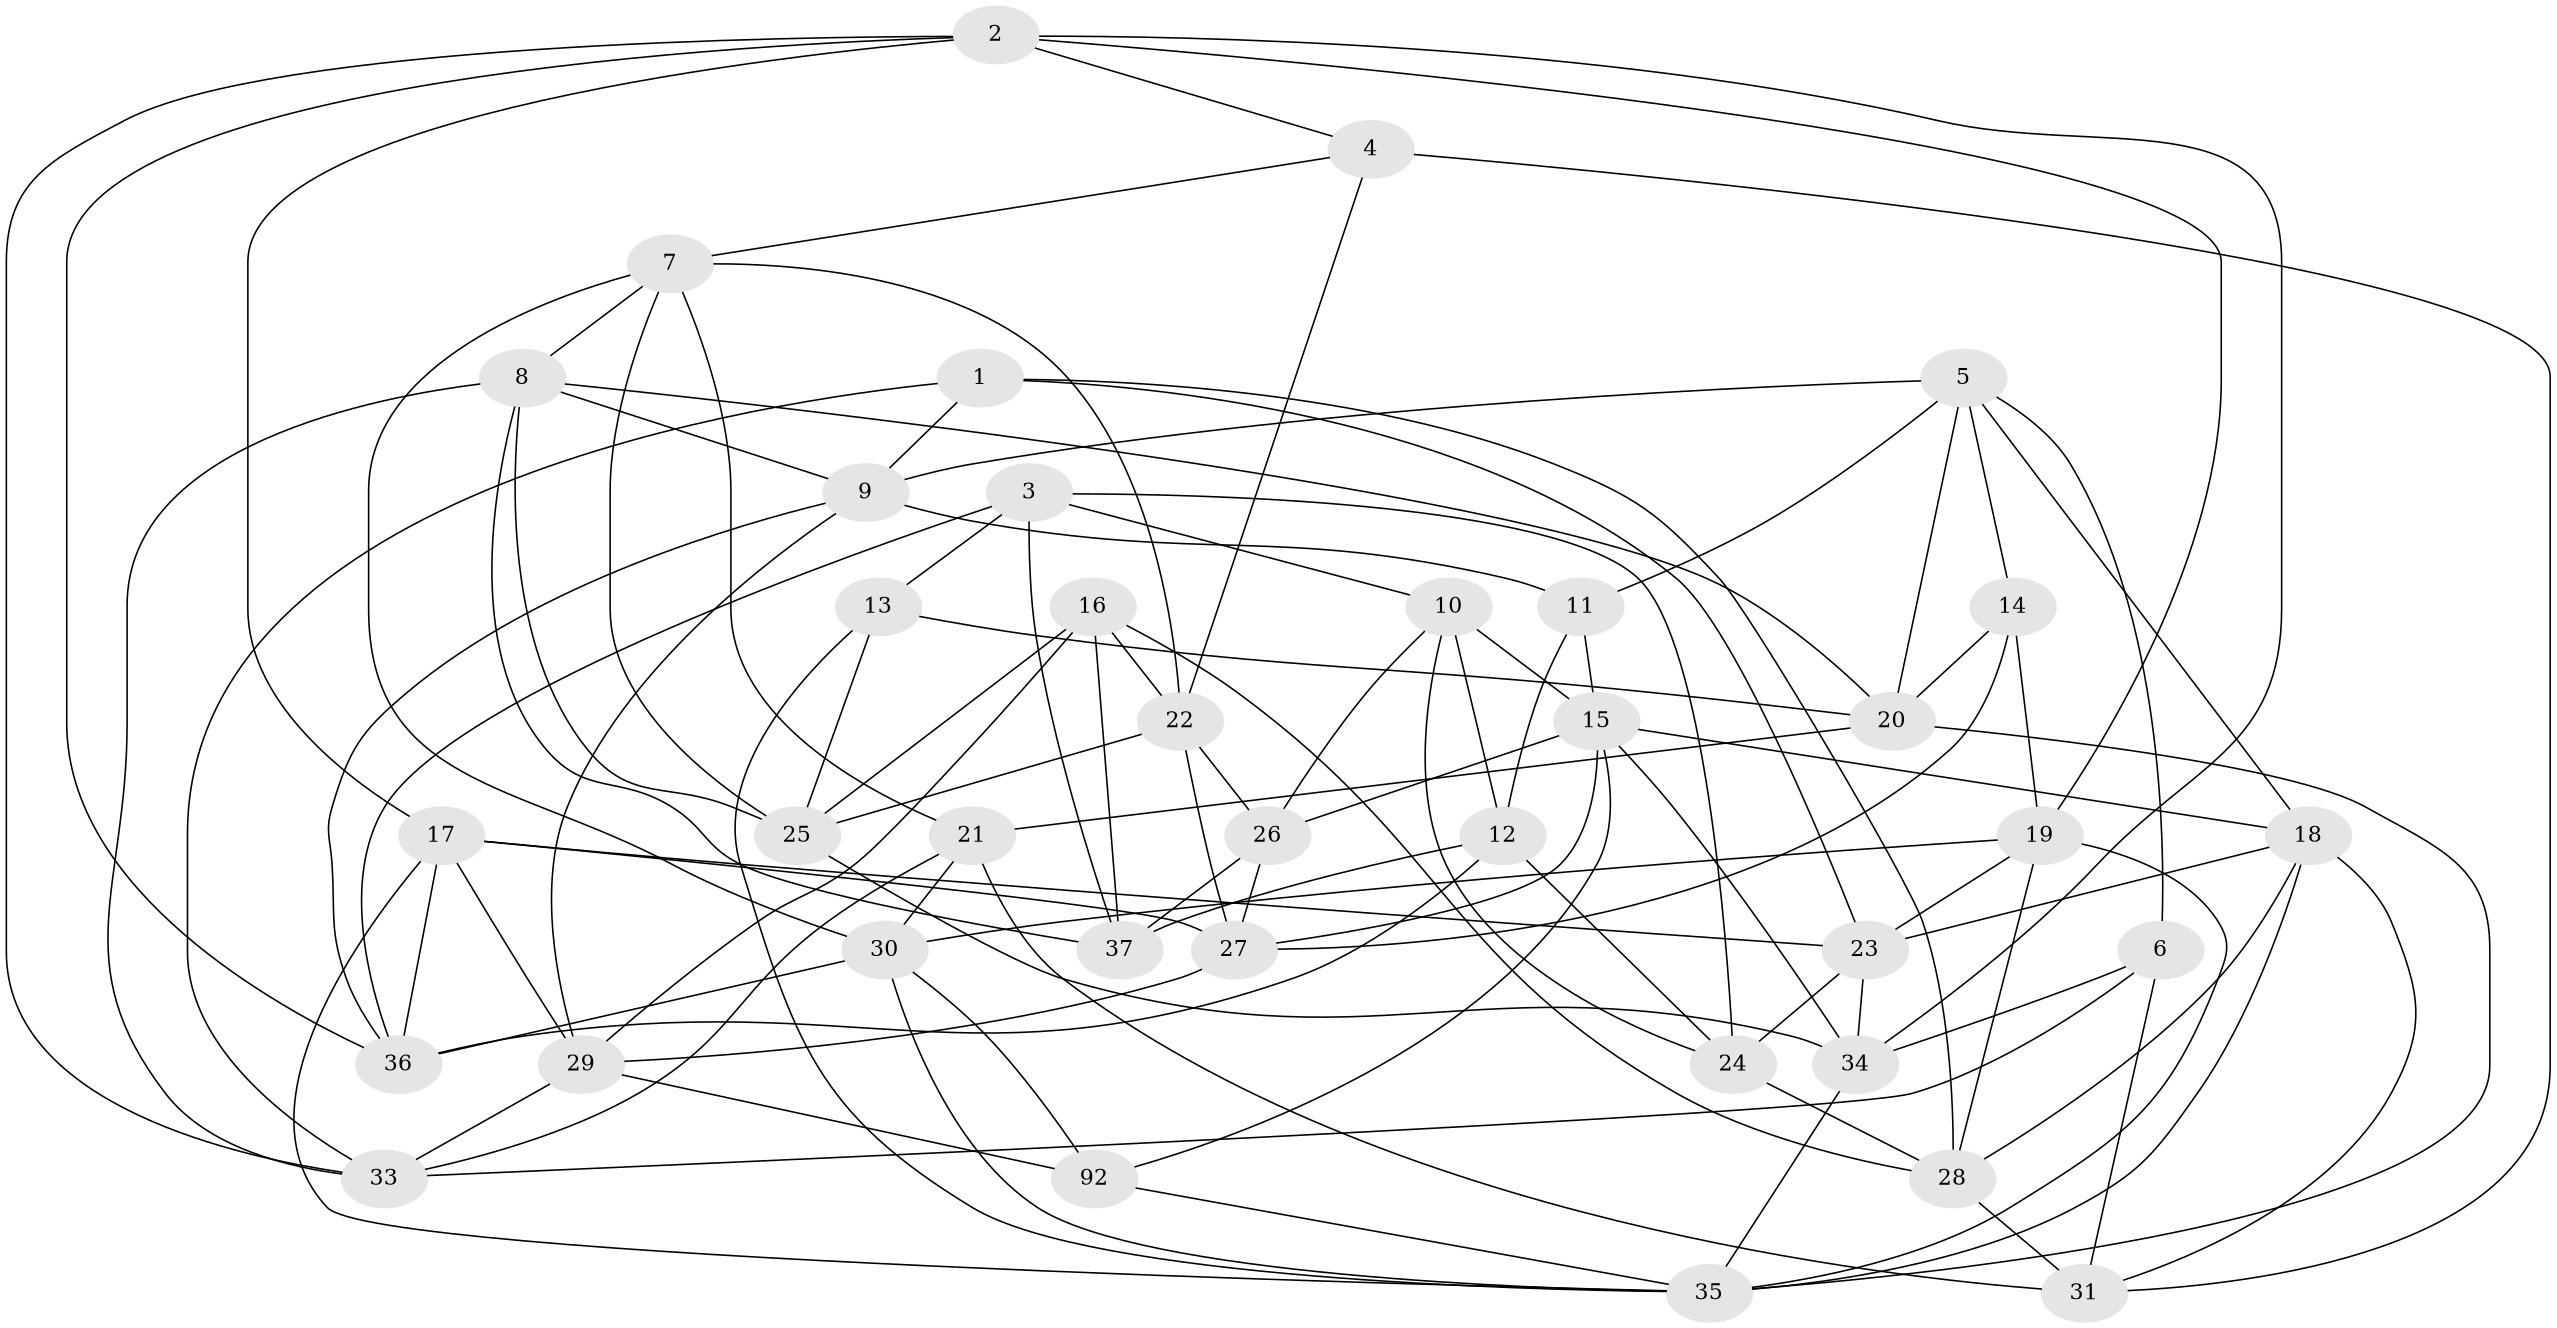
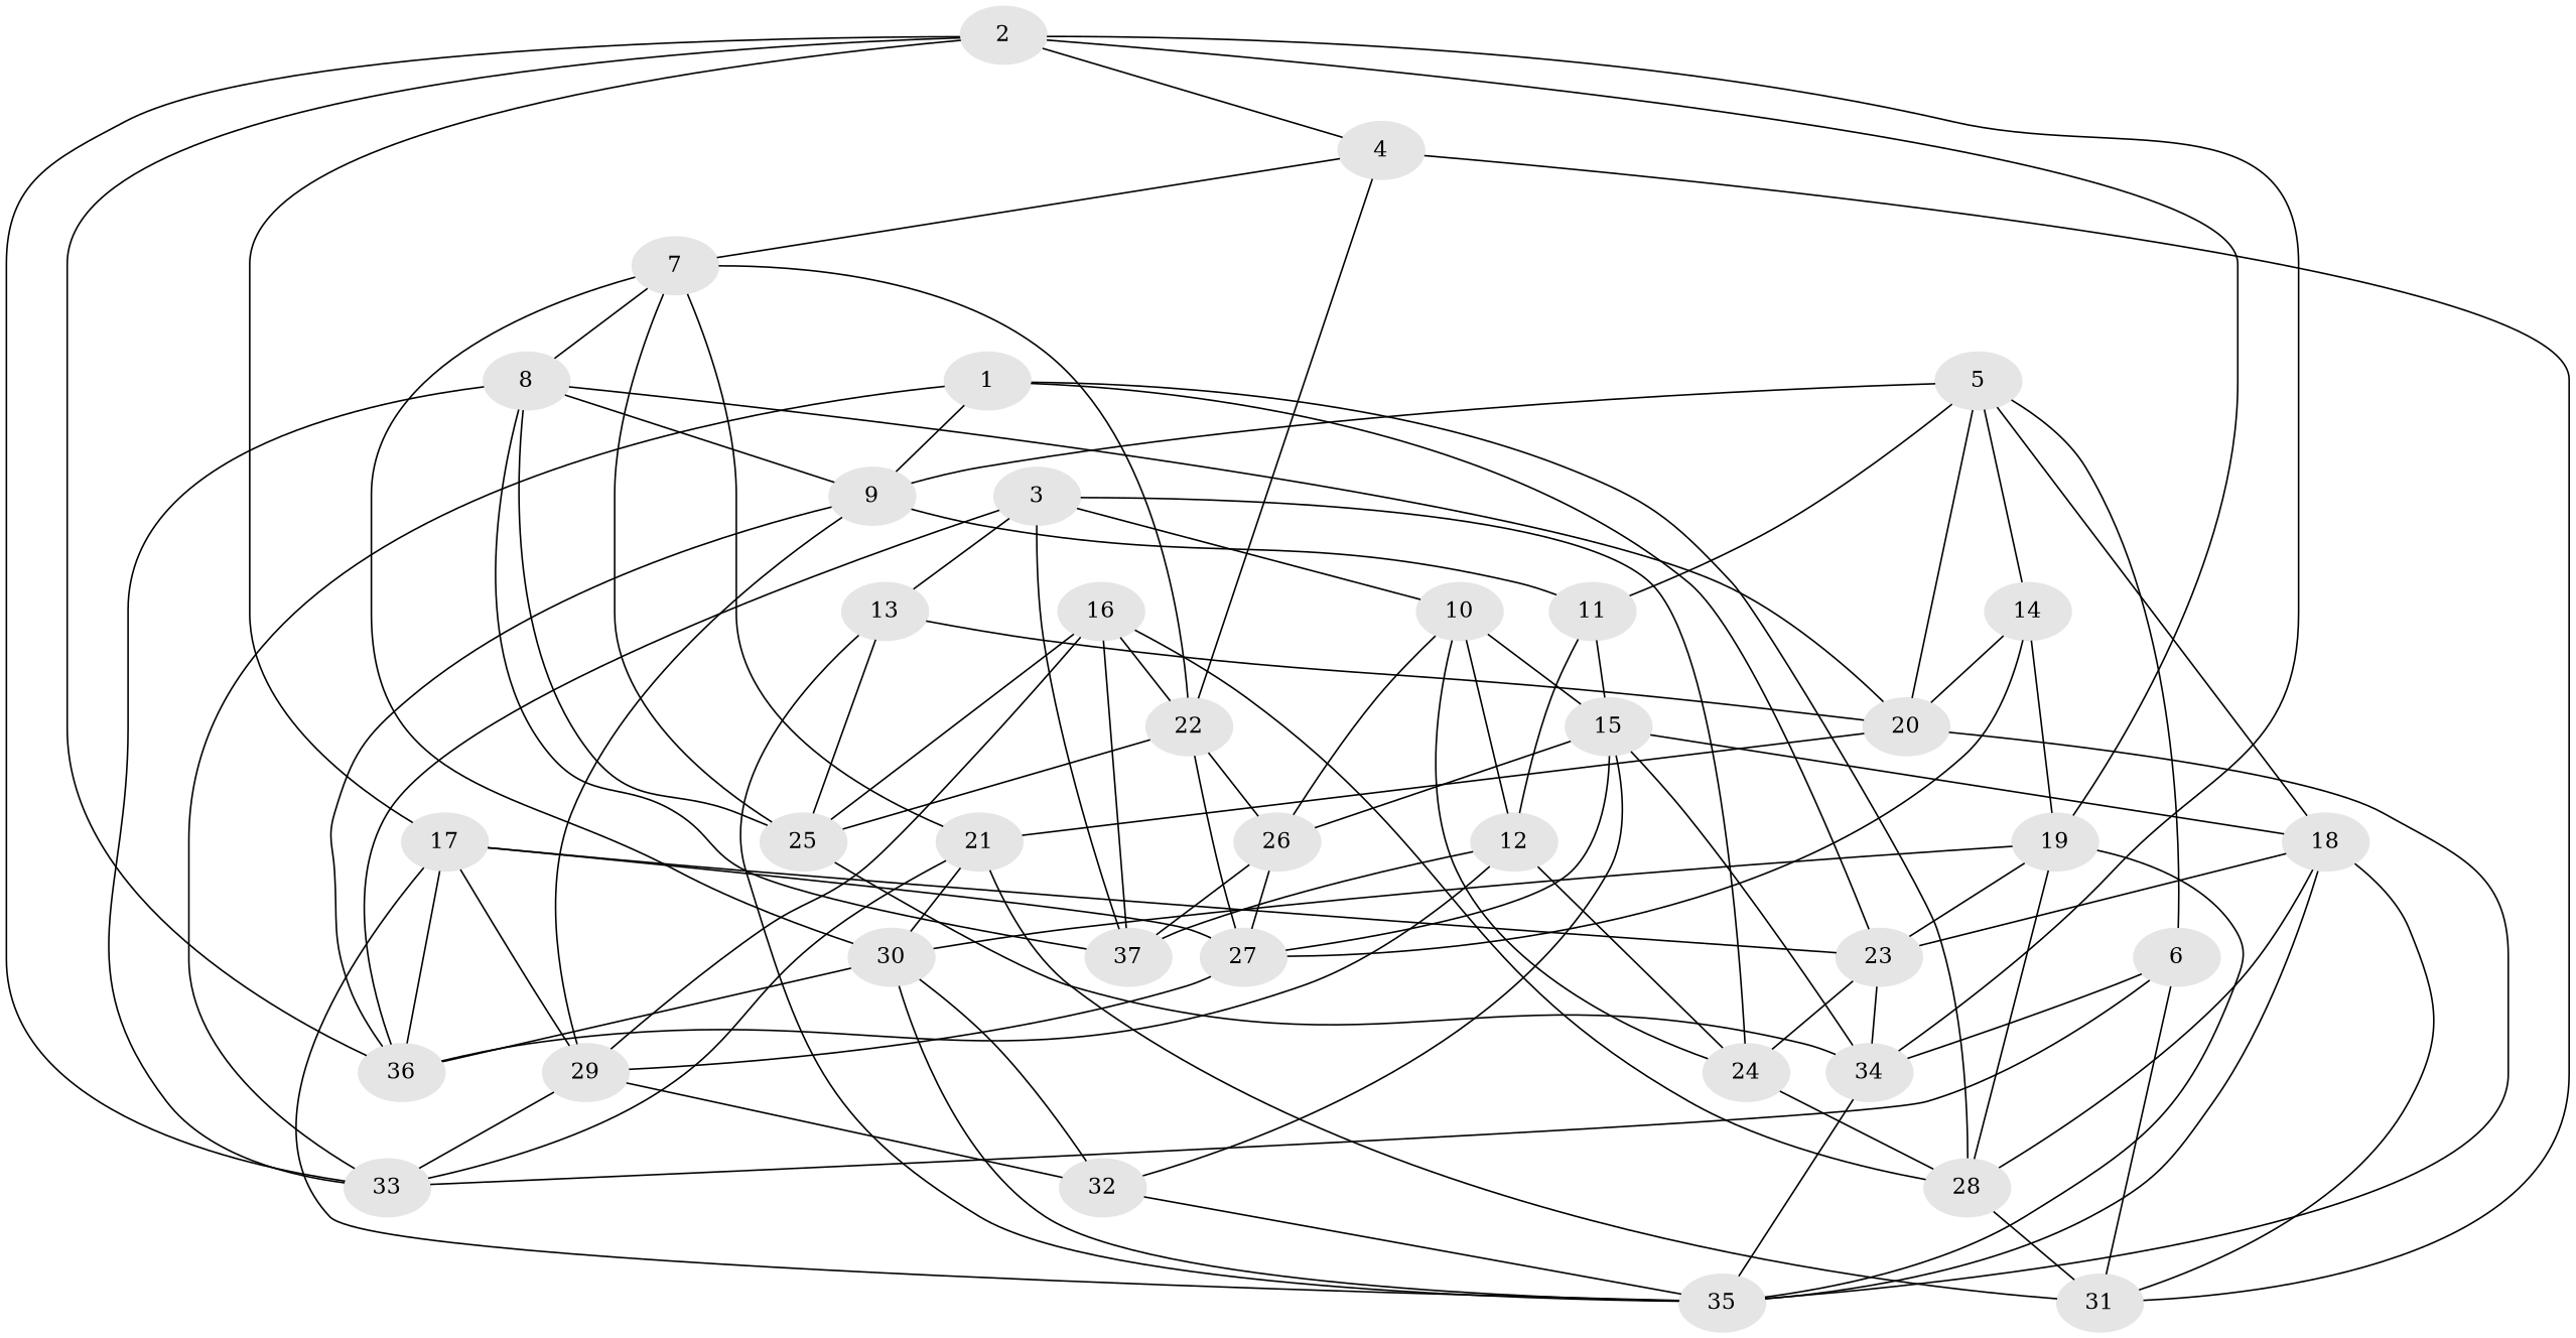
  graph {
    node [color=gray90 style=filled]
    edge [weight=1.0]
    1
    9
    23
    28
    33
    36
    11
    29
    34
    24
    31
    2
    4
    17
    19
    7
    22
    35
    27
    30
    3
    10
    13
    37
    12
    15
    26
    20
    25
    8
    21
    5
    6
    14
    18
-   32 [label=92]
+   32
    16
    1 -- 9
    1 -- 23
    1 -- 28
    1 -- 33
    9 -- 36
    9 -- 11
    9 -- 29
    23 -- 34
    23 -- 24
    28 -- 31 [weight=2.0]
    11 -- 12
    11 -- 15
    29 -- 33
    29 -- 32
    34 -- 35
    24 -- 28 [weight=2.0]
    2 -- 33
    2 -- 36
    2 -- 34
    2 -- 4
    2 -- 17
    2 -- 19
    4 -- 31
    4 -- 7
    4 -- 22
    17 -- 23
    17 -- 36
    17 -- 29
    17 -- 35
    17 -- 27
    19 -- 23
    19 -- 28
    19 -- 35
    19 -- 30
    7 -- 22
    7 -- 30
    7 -- 25
    7 -- 8
    7 -- 21
    22 -- 27
    22 -- 26
    22 -- 25
    27 -- 29
    30 -- 36
    30 -- 35
    30 -- 32
    3 -- 36
    3 -- 24
    3 -- 10 [weight=2.0]
    3 -- 13
    3 -- 37
    10 -- 24
    10 -- 12
    10 -- 15
    10 -- 26
    13 -- 35
    13 -- 20
    13 -- 25
    12 -- 36
    12 -- 24
    12 -- 37
    15 -- 34
    15 -- 27
    15 -- 26 [weight=2.0]
    15 -- 18
    15 -- 32
    26 -- 27
    26 -- 37
    20 -- 35
    20 -- 21
    25 -- 34
    8 -- 9
    8 -- 33
    8 -- 37
    8 -- 20
    8 -- 25
    21 -- 33
    21 -- 31
    21 -- 30
    5 -- 9
    5 -- 11
    5 -- 20
    5 -- 6
    5 -- 14
    5 -- 18
    6 -- 33
    6 -- 34
    6 -- 31
    14 -- 19
    14 -- 27
    14 -- 20
    18 -- 23
    18 -- 28
    18 -- 31
    18 -- 35
    32 -- 35
    16 -- 28
    16 -- 29
    16 -- 22
    16 -- 37 [weight=2.0]
    16 -- 25
  }
